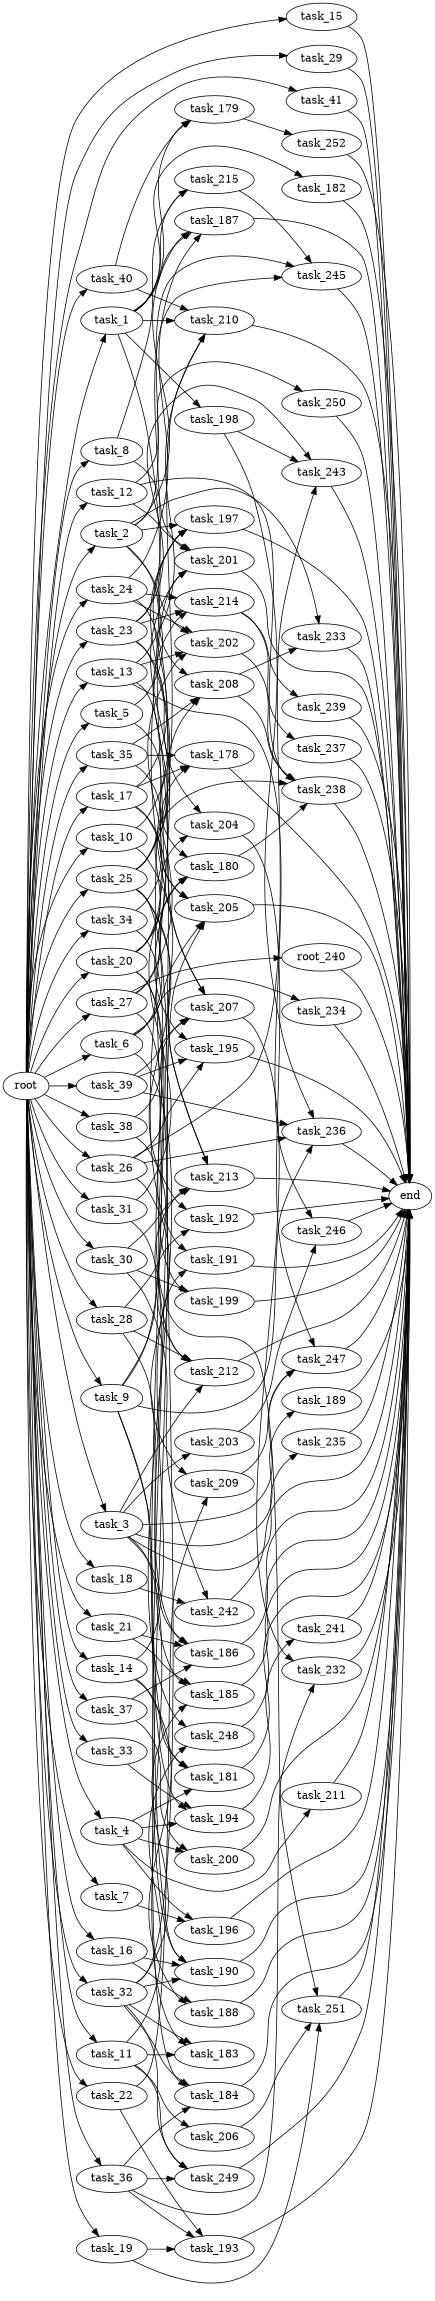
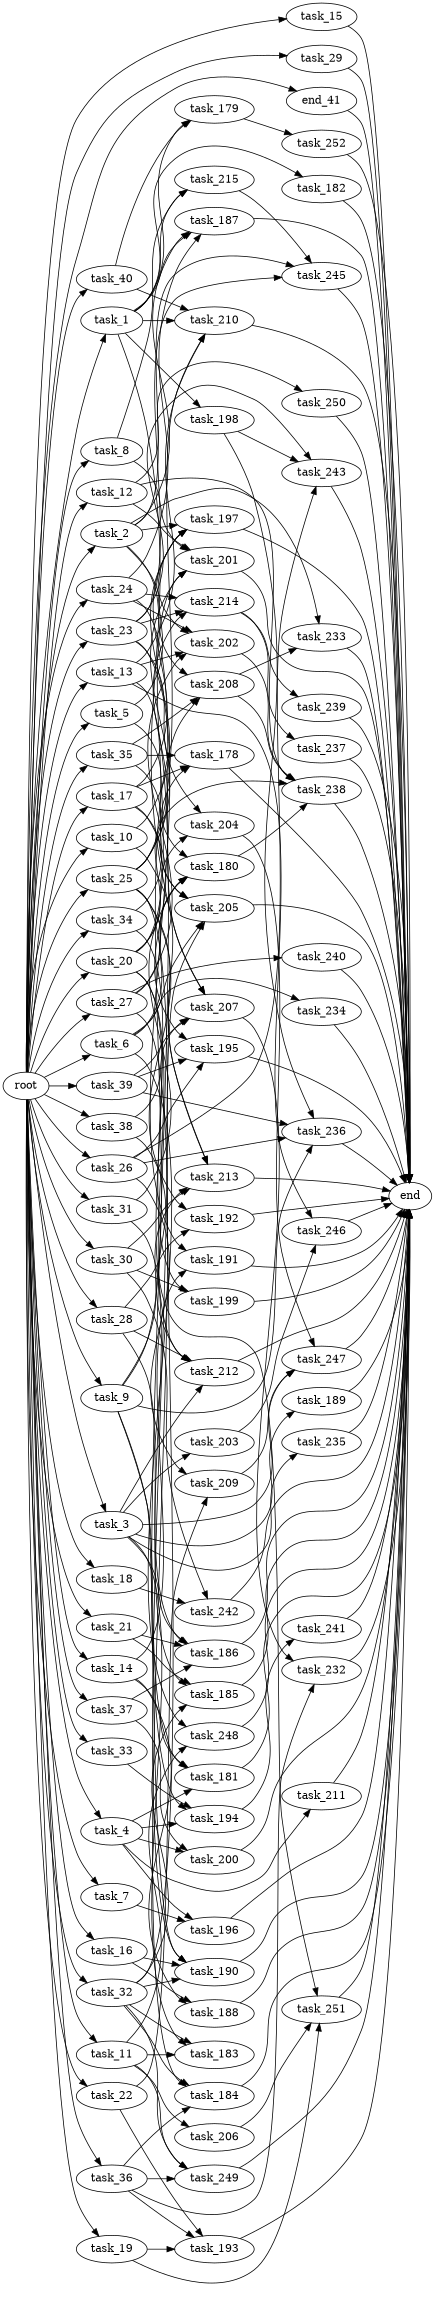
  digraph {
    rankdir=LR
    root
    task_1
    task_2
    task_3
    task_4
    task_5
    task_6
    task_7
    task_8
    task_9
    task_10
    task_11
    task_12
    task_13
    task_14
    task_15
    task_16
    task_17
    task_18
    task_19
    task_20
    task_21
    task_22
    task_23
    task_24
    task_25
    task_26
    task_27
    task_28
    task_29
    task_30
    task_31
    task_32
    task_33
    task_34
    task_35
    task_36
    task_37
    task_38
    task_39
    task_40
-   task_41
+   task_41 [label=end_41]
    task_179
    task_182
    task_187
    task_198
    task_207
    task_210
    task_215
    task_197
    task_202
    task_208
    task_233
    task_245
    task_183
    task_186
    task_189
    task_203
    task_212
    task_235
    task_247
    task_181
    task_194
    task_196
    task_200
    task_211
    task_180
    task_205
    task_234
    task_248
    task_201
    task_190
    task_213
    task_236
    task_206
    task_249
    task_238
    task_250
    task_246
    task_188
    task_191
    end
    task_178
    task_195
    task_242
    task_193
    task_251
    task_204
    task_185
    task_209
    task_214
    task_243
    task_192
    task_184
-   task_240 [label=root_240]
+   task_240
    task_199
    task_232
    task_252
    task_241
    task_237
    task_239
    root -> task_1
    root -> task_2
    root -> task_3
    root -> task_4
    root -> task_5
    root -> task_6
    root -> task_7
    root -> task_8
    root -> task_9
    root -> task_10
    root -> task_11
    root -> task_12
    root -> task_13
    root -> task_14
    root -> task_15
    root -> task_16
    root -> task_17
    root -> task_18
    root -> task_19
    root -> task_20
    root -> task_21
    root -> task_22
    root -> task_23
    root -> task_24
    root -> task_25
    root -> task_26
    root -> task_27
    root -> task_28
    root -> task_29
    root -> task_30
    root -> task_31
    root -> task_32
    root -> task_33
    root -> task_34
    root -> task_35
    root -> task_36
    root -> task_37
    root -> task_38
    root -> task_39
    root -> task_40
    root -> task_41
    task_1 -> task_179
    task_1 -> task_182
    task_1 -> task_187
    task_1 -> task_198
    task_1 -> task_207
    task_1 -> task_210
    task_1 -> task_215
    task_2 -> task_187
    task_2 -> task_197
    task_2 -> task_202
    task_2 -> task_208
    task_2 -> task_233
    task_2 -> task_245
    task_3 -> task_183
    task_3 -> task_186
    task_3 -> task_189
    task_3 -> task_203
    task_3 -> task_212
    task_3 -> task_235
    task_3 -> task_247
    task_4 -> task_181
    task_4 -> task_194
    task_4 -> task_196
    task_4 -> task_200
    task_4 -> task_211
    task_5 -> task_197
    task_5 -> task_180
    task_6 -> task_180
    task_6 -> task_205
    task_6 -> task_234
    task_6 -> task_248
    task_7 -> task_196
    task_8 -> task_215
    task_8 -> task_201
    task_9 -> task_208
    task_9 -> task_181
    task_9 -> task_190
    task_9 -> task_213
    task_9 -> task_236
    task_10 -> task_197
    task_10 -> task_213
    task_11 -> task_183
    task_11 -> task_248
    task_11 -> task_206
    task_11 -> task_249
    task_12 -> task_201
    task_12 -> task_238
    task_12 -> task_250
    task_13 -> task_210
    task_13 -> task_202
    task_13 -> task_194
    task_13 -> task_246
    task_14 -> task_181
    task_14 -> task_188
    task_14 -> task_191
    task_15 -> end
    task_16 -> task_190
    task_16 -> task_188
    task_17 -> task_197
    task_17 -> task_205
    task_17 -> task_178
    task_17 -> task_195
    task_18 -> task_242
    task_19 -> task_193
    task_19 -> task_251
    task_20 -> task_212
    task_20 -> task_201
    task_20 -> task_238
    task_20 -> task_251
    task_20 -> task_204
    task_21 -> task_186
    task_21 -> task_185
    task_22 -> task_193
    task_22 -> task_209
    task_23 -> task_245
    task_23 -> task_191
    task_23 -> task_204
    task_23 -> task_214
    task_23 -> task_243
    task_24 -> task_187
    task_24 -> task_207
    task_24 -> task_202
    task_24 -> task_214
    task_25 -> task_210
    task_25 -> task_201
    task_25 -> task_190
    task_25 -> task_213
    task_25 -> task_214
    task_25 -> task_192
    task_26 -> task_236
    task_26 -> task_195
    task_26 -> task_209
    task_26 -> task_243
    task_27 -> task_202
    task_27 -> task_180
    task_27 -> task_184
    task_27 -> task_240
    task_28 -> task_212
    task_28 -> task_185
    task_28 -> task_192
    task_29 -> end
    task_30 -> task_213
    task_30 -> task_242
    task_30 -> task_199
    task_31 -> task_186
    task_31 -> task_180
    task_32 -> task_183
    task_32 -> task_205
    task_32 -> task_190
    task_32 -> task_249
    task_32 -> task_185
    task_32 -> task_184
    task_33 -> task_194
    task_34 -> task_178
    task_34 -> task_199
    task_35 -> task_208
    task_35 -> task_205
    task_35 -> task_178
    task_36 -> task_249
    task_36 -> task_193
    task_36 -> task_184
    task_36 -> task_232
    task_37 -> task_186
    task_37 -> task_200
    task_38 -> task_207
    task_38 -> task_212
    task_39 -> task_207
    task_39 -> task_236
    task_39 -> task_195
    task_40 -> task_179
    task_40 -> task_210
    task_41 -> end
    task_179 -> task_252
    task_182 -> end
    task_187 -> end
    task_198 -> task_236
    task_198 -> task_243
    task_207 -> task_232
    task_210 -> end
    task_215 -> task_245
    task_197 -> end
    task_202 -> task_238
    task_208 -> task_233
    task_208 -> task_238
    task_233 -> end
    task_245 -> end
    task_186 -> end
    task_189 -> end
    task_203 -> task_246
    task_212 -> end
    task_235 -> end
    task_247 -> end
    task_181 -> end
    task_194 -> task_241
    task_196 -> end
    task_200 -> end
    task_211 -> end
    task_180 -> task_238
    task_205 -> end
    task_234 -> end
    task_248 -> end
    task_201 -> end
    task_190 -> end
    task_213 -> end
    task_236 -> end
    task_206 -> task_251
    task_249 -> end
    task_238 -> end
    task_250 -> end
    task_246 -> end
    task_188 -> end
    task_191 -> end
    task_178 -> end
    task_195 -> end
    task_242 -> end
    task_193 -> end
    task_251 -> end
    task_204 -> task_247
    task_185 -> end
    task_209 -> task_247
    task_214 -> task_237
    task_214 -> task_239
    task_243 -> end
    task_192 -> end
    task_184 -> end
    task_240 -> end
    task_199 -> end
    task_232 -> end
    task_252 -> end
    task_241 -> end
    task_237 -> end
    task_239 -> end
  }
